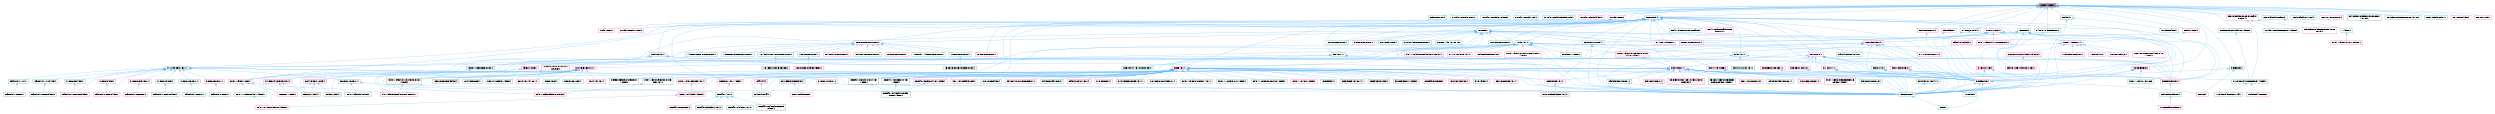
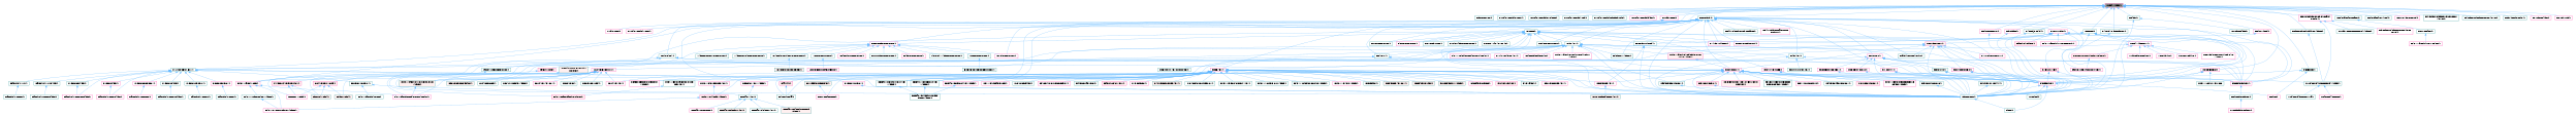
  digraph {
    node [color=teal fillcolor=white fontname=Helvetica fontsize=10 shape=box style=filled]
    edge [color=steelblue1 dir=back fontname=Helvetica fontsize=10 labelfontname=Helvetica labelfontsize=10 style=solid]
    n1 [color=deeppink fillcolor=grey60 fontcolor=black height=0.2 label="SLeafWidget.h" width=0.4]
    n2 [height=0.2 label="DebugCanvas.h" width=0.4]
    n3 [height=0.2 label="SAudioMaterialButton.h" width=0.4]
    n4 [height=0.2 label="SAudioMaterialEnvelope.h" width=0.4]
    n5 [height=0.2 label="SAudioMaterialKnob.h" width=0.4]
    n6 [height=0.2 label="SAudioMaterialLabeledKnob.h" width=0.4]
    n7 [color=deeppink height=0.2 label="SAudioMaterialSlider.h" width=0.4]
    n8 [color=deeppink height=0.2 label="SAudioMeter.h" width=0.4]
    n9 [height=0.2 label="SColorBlock.h" width=0.4]
    n10 [height=0.2 label="SColorGradientEditor.h" width=0.4]
    n11 [height=0.2 label="SColorGradingWheel.h" width=0.4]
    n12 [color=deeppink height=0.2 label="SColorSpectrum.h" width=0.4]
    n13 [color=deeppink height=0.2 label="SColorWheel.h" width=0.4]
    n14 [color=deeppink height=0.2 label="SCurveViewerPanel.h" width=0.4]
    n15 [height=0.2 label="SFixedSampledSequenceVector\lViewer.h" width=0.4]
    n16 [height=0.2 label="SFixedSampledSequenceViewer.h" width=0.4]
    n17 [height=0.2 label="SImage.h" width=0.4]
    n18 [height=0.2 label="SPlayheadOverlay.h" width=0.4]
    n19 [color=deeppink height=0.2 label="SProgressBar.h" width=0.4]
    n20 [color=deeppink height=0.2 label="SSampledSequenceValueGrid\lOverlay.h" width=0.4]
    n21 [height=0.2 label="SSlider.h" width=0.4]
    n22 [height=0.2 label="SSpacer.h" width=0.4]
    n23 [color=deeppink height=0.2 label="SSynth2DSlider.h" width=0.4]
    n24 [color=deeppink height=0.2 label="SSynthKnob.h" width=0.4]
    n25 [height=0.2 label="STextBlock.h" width=0.4]
    n26 [color=deeppink height=0.2 label="SThrobber.h" width=0.4]
    n27 [height=0.2 label="STriggerThresholdLineWidget.h" width=0.4]
    n28 [height=0.2 label="SVirtualJoystick.h" width=0.4]
    n29 [height=0.2 label="SVirtualKeyboardEntry.h" width=0.4]
    n30 [height=0.2 label="SlateCore.h" width=0.4]
    n31 [color=deeppink height=0.2 label="AudioMeter.h" width=0.4]
    n32 [color=deeppink height=0.2 label="SAudioMaterialMeter.h" width=0.4]
    n33 [color=deeppink height=0.2 label="RigVMGraphDetailCustomization.h" width=0.4]
    n34 [height=0.2 label="SNumericEntryBox.h" width=0.4]
    n35 [height=0.2 label="SlateExtras.h" width=0.4]
    n36 [color=deeppink height=0.2 label="SlateBasics.h" width=0.4]
-   n37 [height=0.2 label="Widget.h" width=0.4]
+   n37 [height=0.2 label="SCurveEditor.h" width=0.4]
    n38 [color=deeppink height=0.2 label="SlateSharedPCH.h" width=0.4]
    n39 [height=0.2 label="BoneDragDropOp.h" width=0.4]
    n40 [height=0.2 label="BrushBuilderDragDropOp.h" width=0.4]
    n41 [color=deeppink height=0.2 label="ClassDragDropOp.h" width=0.4]
    n42 [color=deeppink height=0.2 label="DecoratedDragDropOp.h" width=0.4]
    n43 [height=0.2 label="PropertyInfoViewStyle.h" width=0.4]
    n44 [height=0.2 label="SBreadcrumbTrail.h" width=0.4]
    n45 [height=0.2 label="SEditableComboBox.h" width=0.4]
    n46 [height=0.2 label="SLayeredImage.h" width=0.4]
    n47 [height=0.2 label="SListView.h" width=0.4]
    n48 [color=deeppink height=0.2 label="SRigVMGraphNode.h" width=0.4]
    n49 [color=deeppink height=0.2 label="SSegmentedControl.h" width=0.4]
    n50 [height=0.2 label="SSpinBox.h" width=0.4]
    n51 [color=deeppink height=0.2 label="SSpinningImage.h" width=0.4]
    n52 [color=deeppink height=0.2 label="SWindowTitleBar.h" width=0.4]
    n53 [height=0.2 label="SocketDragDropOp.h" width=0.4]
    n54 [height=0.2 label="EngineSharedPCH.h" width=0.4]
    n55 [height=0.2 label="SRigVMActionMenu.cpp" width=0.4]
    n56 [height=0.2 label="SAudioOscilloscopePanelWidget.h" width=0.4]
    n57 [height=0.2 label="SAudioVectorscopePanelWidget.h" width=0.4]
    n58 [color=deeppink height=0.2 label="SFixedSampledSequenceViewer\lPanel.h" width=0.4]
    n59 [height=0.2 label="SAnalogSlider.h" width=0.4]
    n60 [color=deeppink height=0.2 label="DetailWidgetRow.h" width=0.4]
    n61 [color=deeppink height=0.2 label="LevelDragDropOp.h" width=0.4]
    n62 [color=deeppink height=0.2 label="SComboBox.h" width=0.4]
    n63 [height=0.2 label="SSkeletonWidget.h" width=0.4]
    n64 [height=0.2 label="STileView.h" width=0.4]
    n65 [color=deeppink height=0.2 label="STreeView.h" width=0.4]
    n66 [height=0.2 label="DataflowTransformOutliner\lWidget.h" width=0.4]
    n67 [height=0.2 label="DataflowVerticesOutliner\lWidget.h" width=0.4]
    n68 [color=deeppink height=0.2 label="SelectionViewWidget.h" width=0.4]
    n69 [color=deeppink height=0.2 label="GameModeInfoCustomizer.h" width=0.4]
    n70 [height=0.2 label="PerlinNoiseChannelInterface.h" width=0.4]
    n71 [color=deeppink height=0.2 label="SErrorText.h" width=0.4]
    n72 [height=0.2 label="SGridLineSpacingList.h" width=0.4]
    n73 [color=deeppink height=0.2 label="SHyperlink.h" width=0.4]
    n74 [color=deeppink height=0.2 label="SMenuAnchor.h" width=0.4]
    n75 [color=deeppink height=0.2 label="SNumericDropDown.h" width=0.4]
    n76 [color=deeppink height=0.2 label="SSkinWeightProfileImport\lOptions.h" width=0.4]
    n77 [color=deeppink height=0.2 label="Engine.h" width=0.4]
    n78 [height=0.2 label="SGraphPinNum.h" width=0.4]
    n79 [height=0.2 label="SGraphPinNumSlider.h" width=0.4]
    n80 [color=deeppink height=0.2 label="SGraphPinVector2DSlider.h" width=0.4]
    n81 [color=deeppink height=0.2 label="SGraphPinVectorSlider.h" width=0.4]
    n82 [height=0.2 label="SRotatorInputBox.h" width=0.4]
    n83 [height=0.2 label="SVector2DSlider.h" width=0.4]
    n84 [color=deeppink height=0.2 label="SVector2DTextBox.h" width=0.4]
    n85 [height=0.2 label="SVector4Slider.h" width=0.4]
    n86 [height=0.2 label="SVector4TextBox.h" width=0.4]
    n87 [color=deeppink height=0.2 label="SVectorInputBox.h" width=0.4]
    n88 [color=deeppink height=0.2 label="SVectorSlider.h" width=0.4]
    n89 [color=deeppink height=0.2 label="SVectorTextBox.h" width=0.4]
    n90 [height=0.2 label="Slate.h" width=0.4]
    n91 [height=0.2 label="UnrealEd.h" width=0.4]
    n92 [height=0.2 label="SGraphPinInteger.h" width=0.4]
    n93 [height=0.2 label="SGraphPinIntegerSlider.h" width=0.4]
    n94 [height=0.2 label="SRigVMGraphPinQuat.h" width=0.4]
    n95 [color=deeppink height=0.2 label="SGraphPinVector2D.h" width=0.4]
    n96 [height=0.2 label="SGraphPinVector4Slider.h" width=0.4]
    n97 [height=0.2 label="SGraphPinVector4.h" width=0.4]
    n98 [height=0.2 label="SGraphPinVector.h" width=0.4]
    n99 [color=deeppink height=0.2 label="SRigVMGraphPinCurveFloat.h" width=0.4]
    n100 [height=0.2 label="ActorDragDropOp.h" width=0.4]
    n101 [height=0.2 label="AssetDragDropOp.h" width=0.4]
    n102 [color=deeppink height=0.2 label="CollectionDragDropOp.h" width=0.4]
    n103 [height=0.2 label="CompositeDragDropOp.h" width=0.4]
    n104 [color=deeppink height=0.2 label="FolderDragDropOp.h" width=0.4]
    n105 [height=0.2 label="GraphNodeDragDropOp.h" width=0.4]
    n106 [height=0.2 label="HierarchyWidgetDragDropOp.h" width=0.4]
    n107 [height=0.2 label="NavigationToolItemDragDropOp.h" width=0.4]
    n108 [height=0.2 label="WidgetPropertyDragDropOp.h" width=0.4]
    n109 [height=0.2 label="WidgetTemplateDragDropOp.h" width=0.4]
    n110 [color=deeppink height=0.2 label="STableTreeView.h" width=0.4]
    n111 [height=0.2 label="DataflowView.h" width=0.4]
    n112 [color=deeppink height=0.2 label="IOutlinerExtension.h" width=0.4]
-   n113 [height=0.2 label="ReferenceSectionSelection\lWidget.h" width=0.4]
+   n113 [color=deeppink height=0.2 label="ReferenceSectionSelection\lWidget.h" width=0.4]
    n114 [color=deeppink height=0.2 label="RigVMVariableDetailCustomization.h" width=0.4]
    n115 [color=deeppink height=0.2 label="SAnimAttributeView.h" width=0.4]
    n116 [height=0.2 label="SBlueprintDiff.h" width=0.4]
    n117 [color=deeppink fillcolor="#FFF0F0" height=0.2 label="SRigVMGraphPinEditableName\lValueWidget.h" width=0.4]
    n118 [fillcolor="#FFF0F0" height=0.2 label="SRigVMGraphPinNameListValue\lWidget.h" width=0.4]
    n119 [color=deeppink height=0.2 label="SFilterableObjectList.h" width=0.4]
    n120 [color=deeppink height=0.2 label="SRigVMGraphFunctionLocalization\lWidget.h" width=0.4]
    n121 [color=deeppink height=0.2 label="SRigVMSwapFunctionsWidget.h" width=0.4]
    n122 [height=0.2 label="SRigVMNodePreviewWidget.h" width=0.4]
    n123 [height=0.2 label="STransformViewportToolbar.h" width=0.4]
    n124 [color=deeppink height=0.2 label="ActorDragDropGraphEdOp.h" width=0.4]
    n125 [height=0.2 label="ExternalContentDragDropOp.h" width=0.4]
    n126 [color=deeppink fillcolor="#FFF0F0" height=0.2 label="SRigVMEditorGraphExplorer.h" width=0.4]
    n127 [fillcolor="#FFF0F0" height=0.2 label="NavigationToolExtender.h" width=0.4]
    n128 [fillcolor="#FFF0F0" height=0.2 label="SUntypedTableTreeView.h" width=0.4]
    n129 [fillcolor="#FFF0F0" height=0.2 label="DataflowCollectionSpread\lSheet.h" width=0.4]
    n130 [color=deeppink height=0.2 label="DataflowOutputLog.h" width=0.4]
    n131 [fillcolor="#FFF0F0" height=0.2 label="DataflowSelectionView.h" width=0.4]
    n132 [height=0.2 label="DataflowSkeletonView.h" width=0.4]
    n133 [color=deeppink height=0.2 label="CategoryModel.h" width=0.4]
    n134 [fillcolor="#FFF0F0" height=0.2 label="ChannelModel.h" width=0.4]
    n135 [fillcolor="#FFF0F0" height=0.2 label="FolderModel.h" width=0.4]
    n136 [fillcolor="#FFF0F0" height=0.2 label="ISequencerTrackEditor.h" width=0.4]
    n137 [color=deeppink fillcolor="#FFF0F0" height=0.2 label="LinkedOutlinerExtension.h" width=0.4]
    n138 [color=deeppink fillcolor="#FFF0F0" height=0.2 label="OutlinerItemModel.h" width=0.4]
    n139 [height=0.2 label="OutlinerSpacer.h" width=0.4]
    n140 [height=0.2 label="SColumnToggleWidget.h" width=0.4]
    n141 [color=deeppink height=0.2 label="SOutlinerView.h" width=0.4]
    n142 [color=deeppink height=0.2 label="SOutlinerViewRow.h" width=0.4]
    n143 [height=0.2 label="STrackLane.h" width=0.4]
    n144 [height=0.2 label="SequenceModel.h" width=0.4]
    n145 [color=deeppink fillcolor="#FFF0F0" height=0.2 label="LevelEditorPlayNetworkEmulation\lSettings.h" width=0.4]
    n146 [height=0.2 label="SBlueprintEditorSelected\lDebugObjectWidget.h" width=0.4]
    n147 [color=deeppink height=0.2 label="SCSVImportOptions.h" width=0.4]
    n148 [height=0.2 label="SFilterConfiguratorRow.h" width=0.4]
    n149 [color=deeppink fillcolor="#FFF0F0" height=0.2 label="SNameComboBox.h" width=0.4]
    n150 [color=deeppink height=0.2 label="SRigVMEditorSelectedDebug\lObjectWidget.h" width=0.4]
    n151 [color=deeppink fillcolor="#FFF0F0" height=0.2 label="STextComboBox.h" width=0.4]
    n152 [height=0.2 label="STextComboPopup.h" width=0.4]
    n153 [height=0.2 label="SCommonTileView.h" width=0.4]
    n154 [fillcolor="#FFF0F0" height=0.2 label="BoneSelectionWidget.h" width=0.4]
    n155 [fillcolor="#FFF0F0" height=0.2 label="CurveEditorTreeTraits.h" width=0.4]
    n156 [color=deeppink height=0.2 label="SCurveEditorTree.h" width=0.4]
    n157 [color=deeppink height=0.2 label="DataflowFacesOutlinerWidget.h" width=0.4]
    n158 [color=deeppink fillcolor="#FFF0F0" height=0.2 label="DiffUtils.h" width=0.4]
    n159 [color=deeppink height=0.2 label="DlgReferenceTree.h" width=0.4]
    n160 [color=deeppink fillcolor="#FFF0F0" height=0.2 label="FindInBlueprints.h" width=0.4]
    n161 [height=0.2 label="FindInGraph.h" width=0.4]
    n162 [color=deeppink height=0.2 label="ISequencerTreeView.h" width=0.4]
    n163 [color=deeppink height=0.2 label="RigVMFindReferences.h" width=0.4]
    n164 [height=0.2 label="SAdvancedFilter.h" width=0.4]
    n165 [color=deeppink height=0.2 label="SBlueprintNamespaceEntry.h" width=0.4]
    n166 [height=0.2 label="SFilterConfigurator.h" width=0.4]
    n167 [color=deeppink fillcolor="#FFF0F0" height=0.2 label="SGraphActionMenu.h" width=0.4]
    n168 [color=deeppink height=0.2 label="SKeySelector.h" width=0.4]
    n169 [fillcolor="#FFF0F0" height=0.2 label="SKismetDebugTreeView.h" width=0.4]
    n170 [height=0.2 label="SNavigationToolTreeRow.h" width=0.4]
    n171 [color=deeppink fillcolor="#FFF0F0" height=0.2 label="SRigVMBulkEditWidget.h" width=0.4]
    n172 [color=deeppink height=0.2 label="SRigVMChangesTreeView.h" width=0.4]
    n173 [height=0.2 label="SRigVMEditorGraphExplorer\lTreeView.h" width=0.4]
    n174 [height=0.2 label="SRigVMExecutionStackView.h" width=0.4]
    n175 [height=0.2 label="SRigVMNodeLayoutWidget.h" width=0.4]
    n176 [height=0.2 label="SRigVMVariableMappingWidget.h" width=0.4]
    n177 [color=deeppink height=0.2 label="SRigVMVariantWidget.h" width=0.4]
    n178 [height=0.2 label="SSCSEditor.h" width=0.4]
    n179 [fillcolor="#FFF0F0" height=0.2 label="STableTreeViewRow.h" width=0.4]
    n180 [fillcolor="#FFF0F0" height=0.2 label="TreeFilterHandler.h" width=0.4]
    n181 [height=0.2 label="DataflowCollectionSpread\lSheetWidget.h" width=0.4]
    n182 [color=deeppink height=0.2 label="AudioOscilloscope.h" width=0.4]
    n183 [height=0.2 label="AudioOscilloscopeUMG.h" width=0.4]
    n184 [color=deeppink height=0.2 label="UnrealEdSharedPCH.h" width=0.4]
    n185 [color=deeppink height=0.2 label="AudioEditorSettings.h" width=0.4]
    n186 [fillcolor="#FFF0F0" height=0.2 label="IDetailPropertyExtension\lHandler.h" width=0.4]
    n187 [color=deeppink height=0.2 label="MaterialList.h" width=0.4]
    n188 [color=deeppink fillcolor="#FFF0F0" height=0.2 label="PropertyCustomizationHelpers.h" width=0.4]
    n189 [color=deeppink height=0.2 label="PropertyEditing.h" width=0.4]
    n190 [color=deeppink height=0.2 label="SStandaloneCustomizedValue\lWidget.h" width=0.4]
    n191 [height=0.2 label="SErrorHint.h" width=0.4]
    n192 [color=deeppink fillcolor="#FFF0F0" height=0.2 label="SGraphNode.h" width=0.4]
    n193 [color=deeppink height=0.2 label="SPopUpErrorText.h" width=0.4]
    n194 [color=deeppink height=0.2 label="SSuggestionTextBox.h" width=0.4]
    n195 [color=deeppink height=0.2 label="STextEntryPopup.h" width=0.4]
    n196 [height=0.2 label="SRichTextHyperlink.h" width=0.4]
    n197 [color=deeppink fillcolor="#FFF0F0" height=0.2 label="SComboButton.h" width=0.4]
    n198 [color=deeppink fillcolor="#FFF0F0" height=0.2 label="SGraphPinObject.h" width=0.4]
    n199 [color=deeppink fillcolor="#FFF0F0" height=0.2 label="SMenuOwner.h" width=0.4]
    n200 [color=deeppink height=0.2 label="SRigVMGraphPinUserDataPath.h" width=0.4]
    n1 -> n2
    n1 -> n3
    n1 -> n4
    n1 -> n5
    n1 -> n6
    n1 -> n7
    n1 -> n8
    n1 -> n9
    n1 -> n10
    n1 -> n11
    n1 -> n12
    n1 -> n13
    n1 -> n14
    n1 -> n15
    n1 -> n16
    n1 -> n17
    n1 -> n18
    n1 -> n19
    n1 -> n20
    n1 -> n21
    n1 -> n22
    n1 -> n23
    n1 -> n24
    n1 -> n25
    n1 -> n26
    n1 -> n27
    n1 -> n28
    n1 -> n29
    n1 -> n30
    n8 -> n31
    n8 -> n32
    n9 -> n33
    n9 -> n34
    n9 -> n35
    n9 -> n36
    n10 -> n37
    n12 -> n35
    n13 -> n35
    n17 -> n35
    n17 -> n36
    n17 -> n38
    n17 -> n39
    n17 -> n40
    n17 -> n41
    n17 -> n42
    n17 -> n43
    n17 -> n44
    n17 -> n45
    n17 -> n46
    n17 -> n47
    n17 -> n48
    n17 -> n49
    n17 -> n50
    n17 -> n51
    n17 -> n52
    n17 -> n53
    n19 -> n35
    n19 -> n36
    n19 -> n55
    n20 -> n56
    n20 -> n57
    n20 -> n58
    n21 -> n35
    n21 -> n59
    n22 -> n35
    n22 -> n36
    n22 -> n38
    n22 -> n49
    n22 -> n52
    n22 -> n60
    n25 -> n34
    n25 -> n35
    n25 -> n36
    n25 -> n38
    n25 -> n39
    n25 -> n41
    n25 -> n42
    n25 -> n47
    n25 -> n48
    n25 -> n49
    n25 -> n50
    n25 -> n52
    n25 -> n53
    n25 -> n61
    n25 -> n62
    n25 -> n63
    n25 -> n64
    n25 -> n65
    n25 -> n66
    n25 -> n67
    n25 -> n68
    n25 -> n69
    n25 -> n70
    n25 -> n71
    n25 -> n72
    n25 -> n73
    n25 -> n74
    n25 -> n75
    n25 -> n76
    n26 -> n35
    n27 -> n56
    n28 -> n35
    n29 -> n35
    n30 -> n36
    n30 -> n77
    n34 -> n35
    n34 -> n78
    n34 -> n79
    n34 -> n80
    n34 -> n81
    n34 -> n82
    n34 -> n83
    n34 -> n84
    n34 -> n85
    n34 -> n86
    n34 -> n87
    n34 -> n88
    n34 -> n89
    n35 -> n90
    n36 -> n35
    n36 -> n77
    n36 -> n90
    n36 -> n91
    n37 -> n99
    n38 -> n54
    n42 -> n61
    n42 -> n100
    n42 -> n101
    n42 -> n102
    n42 -> n103
    n42 -> n104
    n42 -> n105
    n42 -> n106
    n42 -> n107
    n42 -> n108
    n42 -> n109
    n44 -> n35
    n44 -> n110
    n45 -> n35
    n47 -> n35
    n47 -> n36
    n47 -> n38
    n47 -> n62
    n47 -> n63
    n47 -> n64
    n47 -> n65
    n47 -> n111
    n47 -> n112
    n47 -> n113
    n47 -> n114
    n47 -> n115
    n47 -> n116
    n47 -> n117
    n47 -> n118
    n47 -> n119
    n47 -> n120
    n48 -> n33
    n48 -> n121
    n48 -> n122
    n50 -> n34
    n50 -> n35
    n50 -> n36
    n50 -> n123
    n51 -> n35
    n51 -> n36
    n54 -> n184
    n56 -> n182
    n56 -> n183
    n60 -> n185
    n60 -> n186
    n60 -> n187
    n60 -> n188
    n60 -> n189
    n60 -> n190
    n62 -> n35
    n62 -> n36
    n62 -> n38
    n62 -> n45
    n62 -> n56
    n62 -> n66
    n62 -> n67
    n62 -> n68
    n62 -> n110
    n62 -> n118
    n62 -> n145
    n62 -> n146
    n62 -> n147
    n62 -> n148
    n62 -> n149
    n62 -> n150
    n62 -> n151
    n62 -> n152
    n64 -> n35
    n64 -> n36
    n64 -> n153
    n65 -> n35
    n65 -> n36
    n65 -> n38
    n65 -> n66
    n65 -> n67
    n65 -> n110
    n65 -> n113
    n65 -> n116
    n65 -> n141
    n65 -> n154
    n65 -> n155
    n65 -> n156
    n65 -> n157
    n65 -> n158
    n65 -> n159
    n65 -> n160
    n65 -> n161
    n65 -> n162
    n65 -> n163
    n65 -> n164
    n65 -> n165
    n65 -> n166
    n65 -> n167
    n65 -> n168
    n65 -> n169
    n65 -> n170
    n65 -> n171
    n65 -> n172
    n65 -> n173
    n65 -> n174
    n65 -> n175
    n65 -> n176
    n65 -> n177
    n65 -> n178
    n65 -> n179
    n65 -> n180
    n66 -> n181
    n67 -> n181
    n68 -> n111
    n71 -> n35
    n71 -> n36
    n71 -> n38
    n71 -> n191
    n71 -> n192
    n71 -> n193
    n71 -> n194
    n71 -> n195
    n73 -> n35
    n73 -> n196
    n74 -> n35
    n74 -> n36
    n74 -> n38
    n74 -> n44
    n74 -> n197
    n74 -> n198
    n74 -> n199
    n74 -> n200
    n78 -> n92
    n79 -> n93
    n82 -> n35
    n82 -> n94
    n83 -> n80
    n84 -> n95
    n85 -> n96
    n86 -> n97
    n87 -> n35
    n88 -> n81
    n89 -> n98
    n100 -> n124
    n101 -> n125
    n105 -> n126
    n107 -> n127
    n110 -> n128
    n111 -> n129
    n111 -> n130
    n111 -> n131
    n111 -> n132
    n112 -> n133
    n112 -> n134
    n112 -> n135
    n112 -> n136
    n112 -> n137
    n112 -> n138
    n112 -> n139
    n112 -> n140
    n112 -> n141
    n112 -> n142
    n112 -> n143
    n112 -> n144
    n117 -> n62
    n118 -> n33
    n122 -> n121
    n137 -> n133
    n137 -> n134
    n138 -> n133
    n138 -> n134
    n138 -> n135
    n151 -> n35
    n152 -> n35
    n155 -> n156
    n157 -> n181
    n158 -> n116
    n171 -> n121
    n172 -> n171
    n173 -> n126
    n186 -> n33
    n188 -> n69
    n191 -> n35
    n191 -> n36
    n192 -> n48
    n193 -> n35
    n193 -> n36
    n194 -> n35
    n195 -> n35
    n196 -> n35
    n197 -> n35
    n197 -> n36
    n197 -> n38
    n197 -> n62
    n197 -> n72
    n197 -> n75
    n197 -> n117
    n197 -> n118
    n197 -> n193
    n199 -> n35
    n199 -> n36
  }
